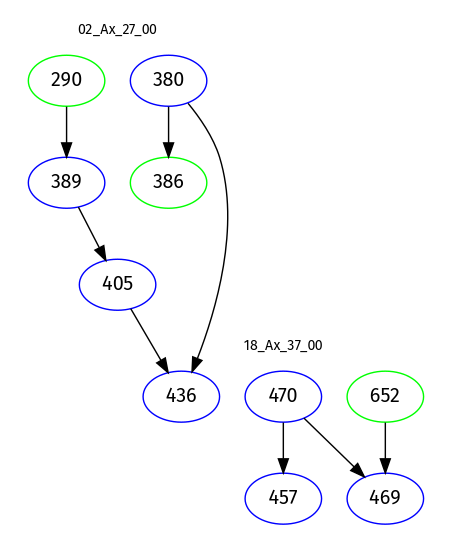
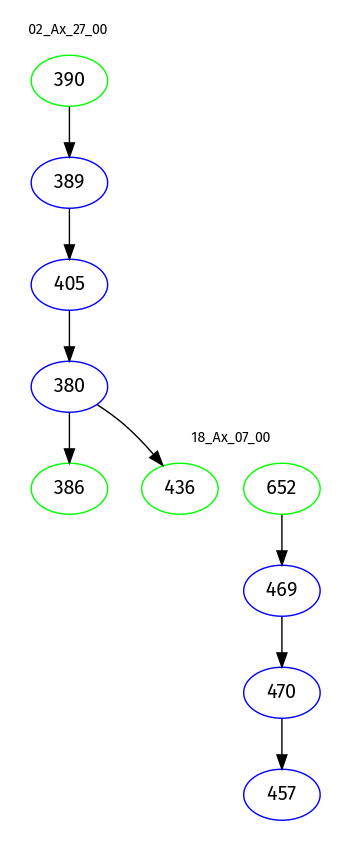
  digraph {
    fontname="Fira Sans"
    node [color=blue fontname="Fira Sans"]
    edge [color=black fontname="Fira Sans"]
    n1 [color=green label=652]
    n2 [label=469]
    n3 [label=470]
    n4 [label=457]
-   n5 [label=436]
-   n6 [color=green label=290]
+   n5 [color=green label=436]
+   n6 [color=green label=390]
    n7 [label=389]
    n8 [label=405]
    n9 [label=380]
    n10 [color=green label=386]
    subgraph cluster_1 {
      color=white
      fontsize=10
-     label="18_Ax_37_00"
+     label="18_Ax_07_00"
      n1
      n2
      n3
      n4
      n5
    }
    subgraph cluster_2 {
      color=white
      fontsize=10
      label="02_Ax_27_00"
      n6
      n7
      n8
      n9
      n10
    }
    n1 -> n2
-   n3 -> n2
+   n2 -> n3
    n3 -> n4
    n6 -> n7
    n7 -> n8
-   n8 -> n5
+   n8 -> n9
    n9 -> n5
    n9 -> n10
  }
